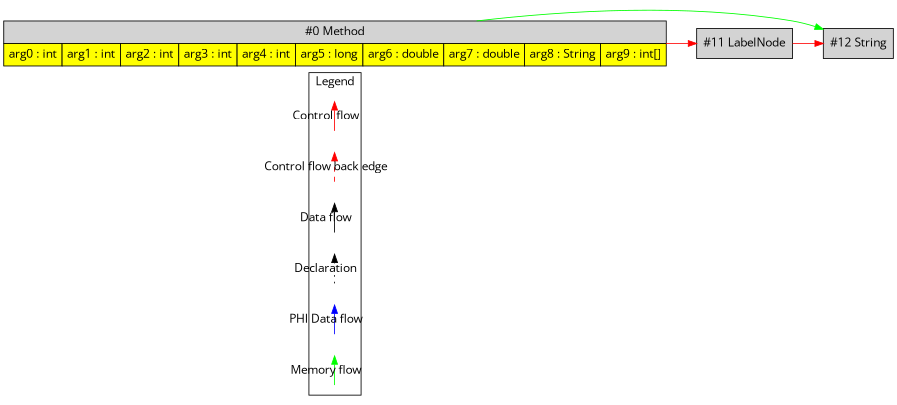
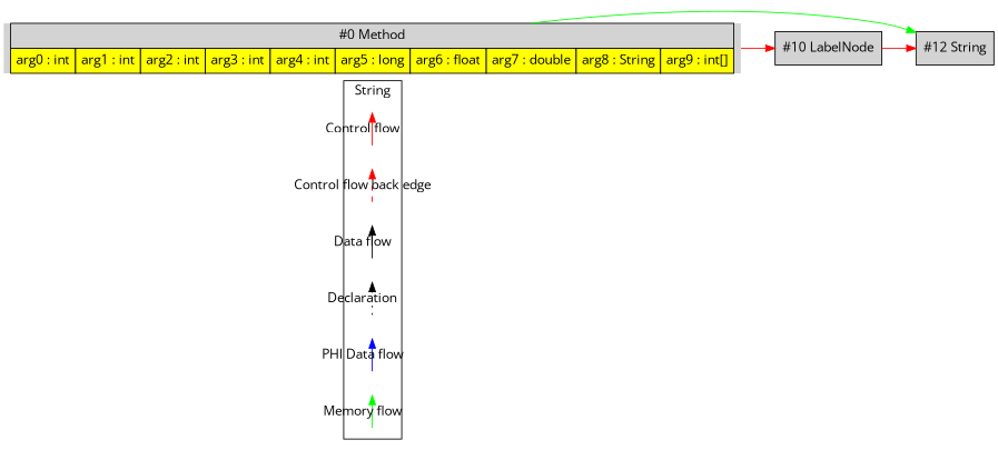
  digraph {
    fontname="Open Sans"
    rankdir=LR
    node [fontname="Open Sans" shape=point style=invis]
    edge [color=red fontname="Open Sans"]
    c0
    c1
    c2
    c3
    d0
    d1
    d2
    d3
    d4
    d5
    d6
    d7
-   n13 [fillcolor=lightgrey label=<<table border="0" cellborder="1" cellspacing="0" cellpadding="5"><tr><td colspan="10">#0 Method</td></tr><tr><td port="prj6" bgcolor="yellow">arg0 : int</td><td port="prj1" bgcolor="yellow">arg1 : int</td><td port="prj3" bgcolor="yellow">arg2 : int</td><td port="prj2" bgcolor="yellow">arg3 : int</td><td port="prj10" bgcolor="yellow">arg4 : int</td><td port="prj4" bgcolor="yellow">arg5 : long</td><td port="prj8" bgcolor="yellow">arg6 : double</td><td port="prj5" bgcolor="yellow">arg7 : double</td><td port="prj7" bgcolor="yellow">arg8 : String</td><td port="prj9" bgcolor="yellow">arg9 : int[]</td></tr></table>> margin=0 shape=none style=filled]
+   n13 [fillcolor=lightgrey label=<<table border="0" cellborder="1" cellspacing="0" cellpadding="5"><tr><td colspan="10">#0 Method</td></tr><tr><td port="prj6" bgcolor="yellow">arg0 : int</td><td port="prj1" bgcolor="yellow">arg1 : int</td><td port="prj3" bgcolor="yellow">arg2 : int</td><td port="prj2" bgcolor="yellow">arg3 : int</td><td port="prj10" bgcolor="yellow">arg4 : int</td><td port="prj4" bgcolor="yellow">arg5 : long</td><td port="prj8" bgcolor="yellow">arg6 : float</td><td port="prj5" bgcolor="yellow">arg7 : double</td><td port="prj7" bgcolor="yellow">arg8 : String</td><td port="prj9" bgcolor="yellow">arg9 : int[]</td></tr></table>> margin=0 shape=none style=filled]
    n14 [fillcolor=lightgrey label="#12 String" shape=box style=filled]
-   n15 [fillcolor=lightgrey label="#11 LabelNode" shape=box style=filled]
+   n15 [fillcolor=lightgrey label="#10 LabelNode" shape=box style=filled]
    subgraph cluster_1 {
-     label=Legend
+     label=String
      subgraph sub_2 {
        label=Legend
        rank=same
        c0
        c1
        c2
        c3
        d0
        d1
        d2
        d3
        d4
        d5
        d6
        d7
      }
    }
    c0 -> c1 [label="Control flow" style=solid]
    c2 -> c3 [label="Control flow back edge" style=dashed]
    d0 -> d1 [label="Data flow" color=""]
    d2 -> d3 [label=Declaration style=dotted color=""]
    d4 -> d5 [color=blue label="PHI Data flow"]
    d6 -> d7 [color=green label="Memory flow"]
    n13 -> n14 [color=green constraint=false labeldistance=2]
    n13 -> n15 [fontcolor=red labeldistance=2]
    n15 -> n14 [fontcolor=red labeldistance=2]
  }
